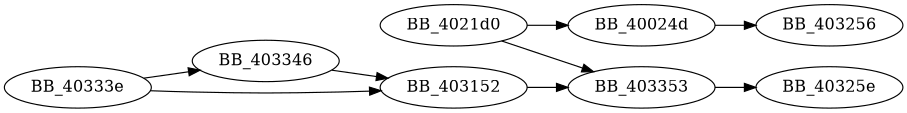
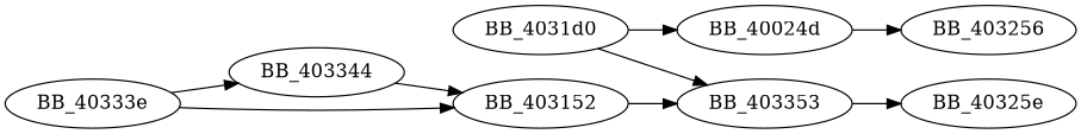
  digraph {
    rankdir=LR
    n1 [label=BB_40024d]
-   BB_4031d0 [label=BB_4021d0]
+   BB_4031d0
    BB_403353
    BB_403256
    BB_40325e
    BB_40333e
-   BB_403346
+   BB_403346 [label=BB_403344]
    n8 [label=BB_403152]
    n1 -> BB_403256
    BB_4031d0 -> n1
    BB_4031d0 -> BB_403353
    BB_403353 -> BB_40325e
    BB_40333e -> BB_403346
    BB_40333e -> n8
    BB_403346 -> n8
    n8 -> BB_403353
  }
